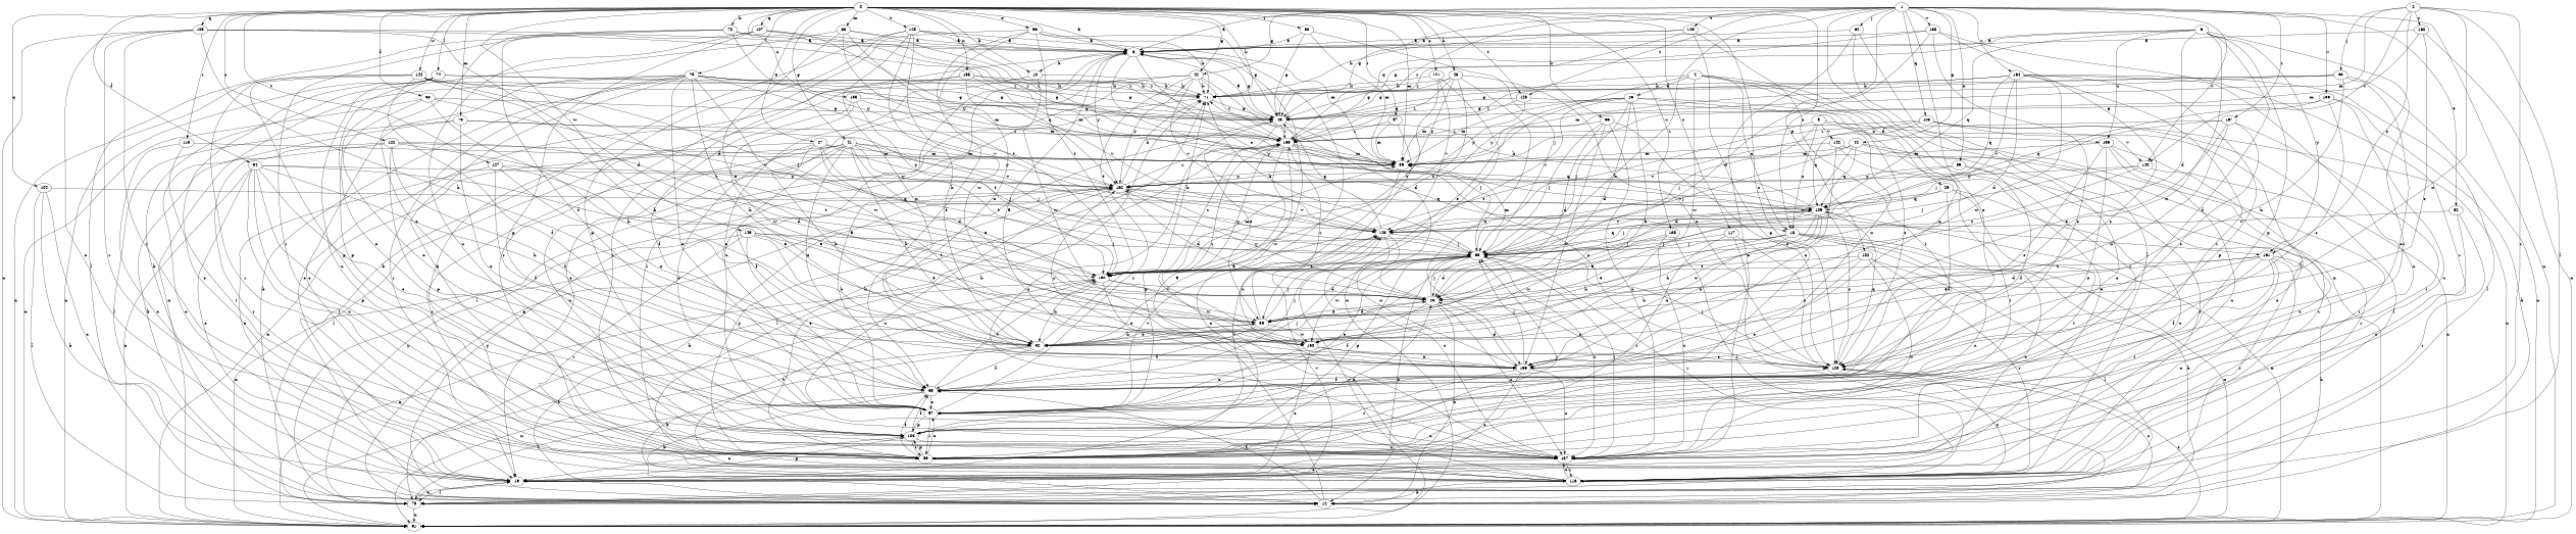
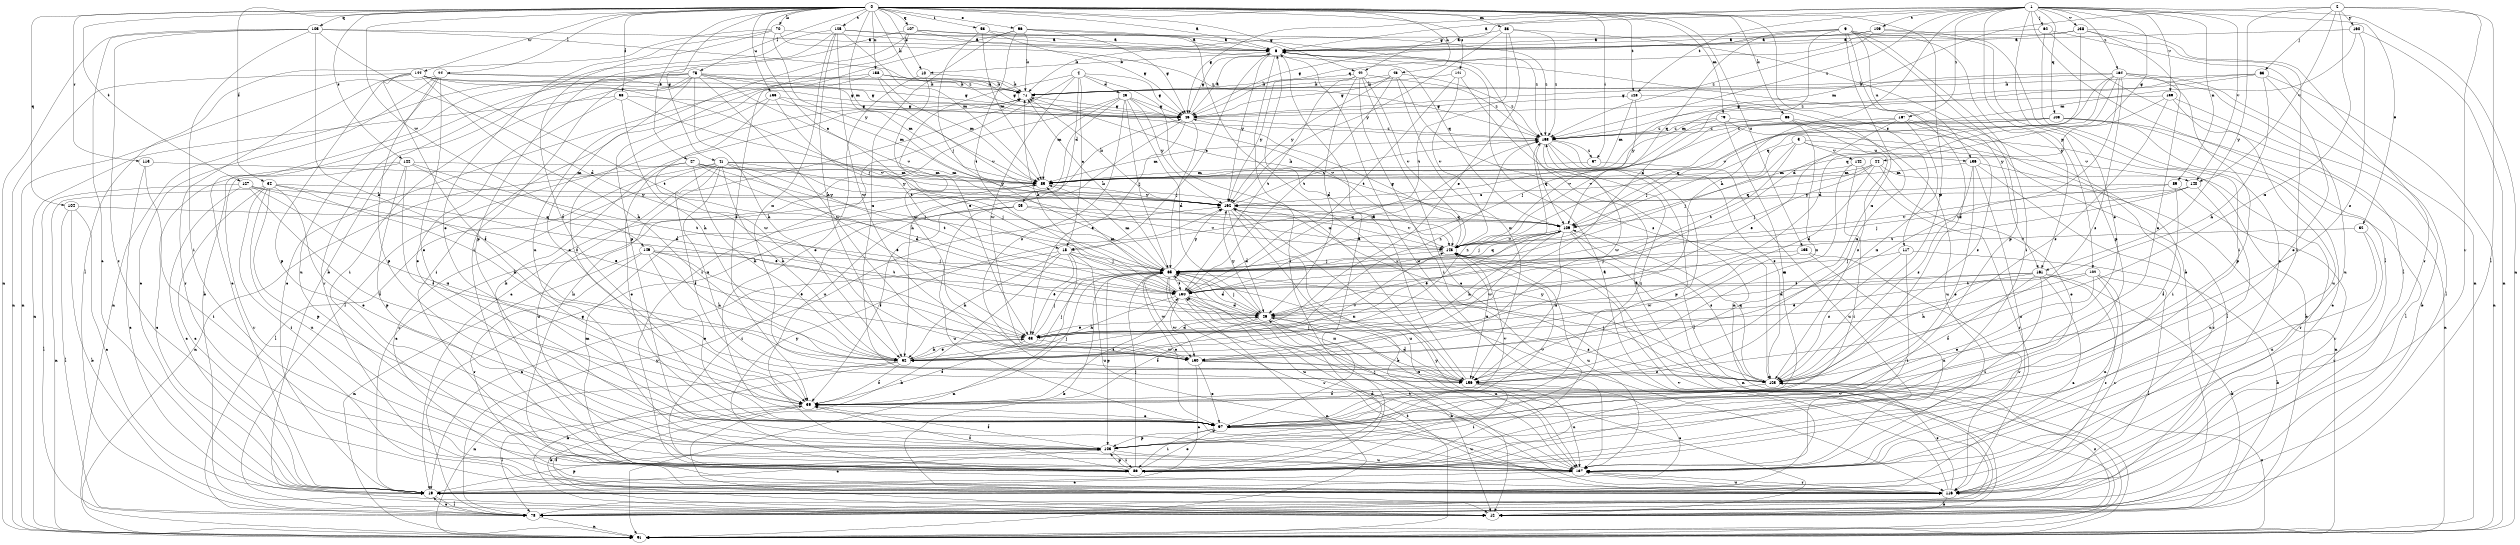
  strict digraph {
    0
    6
    10
    18
    27
    34
    38
    41
    42
    48
    53
    57
    66
    70
    71
-   74
+   74 [label=24]
    75
    79
    83
    85
    96
    104
    105
    107
    113
    117
    121
    122
    123
    125
    127
    128
    133
    135
    144
    149
    155
    46
    161
    59
    137
    162
    97
    150
    52
    91
    156
    65
    33
    12
    19
    26
    103
    143
    78
    116
    130
    39
    168
    109
    1
    32
    44
    62
    89
    102
    108
    129
    138
    139
    140
    164
    167
    2
    63
    160
    3
    136
    142
    4
    23
    25
    n83 [label=9]
    0 -> 6 [label=a]
    0 -> 10 [label=b]
    0 -> 18 [label=c]
    0 -> 27 [label=e]
    0 -> 34 [label=f]
    0 -> 38 [label=f]
    0 -> 41 [label=g]
    0 -> 42 [label=g]
    0 -> 48 [label=h]
    0 -> 53 [label=i]
    0 -> 57 [label=i]
    0 -> 66 [label=k]
    0 -> 70 [label=k]
    0 -> 71 [label=k]
    0 -> 74 [label=l]
    0 -> 75 [label=l]
    0 -> 79 [label=m]
    0 -> 83 [label=m]
    0 -> 85 [label=m]
    0 -> 96 [label=o]
    0 -> 104 [label=q]
    0 -> 105 [label=q]
    0 -> 107 [label=q]
    0 -> 113 [label=r]
    0 -> 117 [label=s]
    0 -> 121 [label=s]
    0 -> 122 [label=s]
    0 -> 123 [label=s]
    0 -> 125 [label=t]
    0 -> 127 [label=t]
    0 -> 128 [label=t]
    0 -> 133 [label=u]
    0 -> 135 [label=u]
    0 -> 144 [label=w]
    0 -> 149 [label=w]
    0 -> 155 [label=x]
    6 -> 10 [label=b]
    6 -> 18 [label=c]
    6 -> 46 [label=g]
    6 -> 161 [label=y]
    6 -> 59 [label=i]
    6 -> 137 [label=u]
    6 -> 162 [label=y]
    10 -> 71 [label=k]
    10 -> 97 [label=o]
    10 -> 150 [label=w]
    18 -> 137 [label=u]
    18 -> 52 [label=h]
    18 -> 91 [label=n]
    18 -> 156 [label=x]
    18 -> 65 [label=j]
    18 -> 33 [label=e]
    18 -> 12 [label=b]
    18 -> 19 [label=c]
    27 -> 85 [label=m]
    27 -> 162 [label=y]
    27 -> 97 [label=o]
    27 -> 52 [label=h]
    27 -> 91 [label=n]
    27 -> 65 [label=j]
    27 -> 26 [label=d]
    34 -> 59 [label=i]
    34 -> 137 [label=u]
    34 -> 162 [label=y]
    34 -> 97 [label=o]
    34 -> 52 [label=h]
    34 -> 91 [label=n]
    34 -> 33 [label=e]
    34 -> 19 [label=c]
    34 -> 103 [label=p]
    38 -> 46 [label=g]
    38 -> 97 [label=o]
    38 -> 52 [label=h]
    38 -> 91 [label=n]
    38 -> 143 [label=v]
    41 -> 85 [label=m]
    41 -> 137 [label=u]
    41 -> 162 [label=y]
    41 -> 52 [label=h]
    41 -> 156 [label=x]
    41 -> 65 [label=j]
    41 -> 33 [label=e]
    41 -> 78 [label=l]
    41 -> 116 [label=r]
    41 -> 130 [label=t]
    41 -> 39 [label=f]
    42 -> 71 [label=k]
    42 -> 59 [label=i]
    42 -> 162 [label=y]
    42 -> 19 [label=c]
    42 -> 26 [label=d]
    42 -> 143 [label=v]
    42 -> 130 [label=t]
    42 -> 168 [label=z]
    48 -> 71 [label=k]
    48 -> 123 [label=s]
    48 -> 46 [label=g]
    48 -> 162 [label=y]
    48 -> 156 [label=x]
    48 -> 130 [label=t]
    48 -> 168 [label=z]
    53 -> 6 [label=a]
    53 -> 85 [label=m]
    53 -> 46 [label=g]
    53 -> 65 [label=j]
    57 -> 85 [label=m]
    57 -> 137 [label=u]
-   57 -> 168 [label=z]
+   168 -> 57 [label=z]
    66 -> 123 [label=s]
    66 -> 137 [label=u]
    66 -> 156 [label=x]
    66 -> 65 [label=j]
-   66 -> 26 [label=d]
    66 -> 168 [label=z]
    70 -> 6 [label=a]
    70 -> 162 [label=y]
    70 -> 97 [label=o]
    70 -> 78 [label=l]
    70 -> 39 [label=f]
    70 -> 168 [label=z]
    71 -> 46 [label=g]
    71 -> 78 [label=l]
    74 -> 71 [label=k]
    74 -> 46 [label=g]
    74 -> 137 [label=u]
    74 -> 97 [label=o]
    74 -> 91 [label=n]
    74 -> 19 [label=c]
    74 -> 103 [label=p]
    75 -> 71 [label=k]
    75 -> 85 [label=m]
    75 -> 46 [label=g]
    75 -> 59 [label=i]
    75 -> 97 [label=o]
    75 -> 150 [label=w]
    75 -> 52 [label=h]
    75 -> 91 [label=n]
    75 -> 12 [label=b]
    75 -> 19 [label=c]
    75 -> 143 [label=v]
    75 -> 116 [label=r]
    79 -> 97 [label=o]
    79 -> 12 [label=b]
    79 -> 143 [label=v]
    79 -> 78 [label=l]
    79 -> 168 [label=z]
    83 -> 6 [label=a]
    83 -> 162 [label=y]
    83 -> 33 [label=e]
    83 -> 12 [label=b]
    83 -> 130 [label=t]
    83 -> 168 [label=z]
    85 -> 162 [label=y]
    85 -> 19 [label=c]
    96 -> 6 [label=a]
    96 -> 71 [label=k]
    96 -> 46 [label=g]
    96 -> 156 [label=x]
    96 -> 116 [label=r]
    96 -> 130 [label=t]
    96 -> 39 [label=f]
    104 -> 12 [label=b]
    104 -> 19 [label=c]
    104 -> 78 [label=l]
    104 -> 109 [label=q]
    105 -> 6 [label=a]
    105 -> 59 [label=i]
    105 -> 52 [label=h]
    105 -> 91 [label=n]
    105 -> 19 [label=c]
    105 -> 26 [label=d]
    105 -> 116 [label=r]
    105 -> 168 [label=z]
    107 -> 6 [label=a]
    107 -> 59 [label=i]
    107 -> 137 [label=u]
    107 -> 103 [label=p]
    107 -> 168 [label=z]
    107 -> 109 [label=q]
-   113 -> 85 [label=d]
+   113 -> 85 [label=m]
    113 -> 59 [label=i]
    113 -> 19 [label=c]
    117 -> 123 [label=s]
    117 -> 59 [label=i]
    117 -> 65 [label=j]
    117 -> 12 [label=b]
    121 -> 71 [label=k]
    121 -> 91 [label=n]
    121 -> 143 [label=v]
    121 -> 130 [label=t]
    122 -> 85 [label=m]
    122 -> 19 [label=c]
    122 -> 26 [label=d]
    122 -> 103 [label=p]
    122 -> 116 [label=r]
    122 -> 130 [label=t]
    122 -> 39 [label=f]
    123 -> 162 [label=y]
    123 -> 65 [label=j]
    123 -> 39 [label=f]
    123 -> 109 [label=q]
    125 -> 6 [label=a]
    125 -> 85 [label=m]
    125 -> 150 [label=w]
    125 -> 52 [label=h]
    125 -> 156 [label=x]
    125 -> 12 [label=b]
    125 -> 103 [label=p]
    125 -> 168 [label=z]
    127 -> 162 [label=y]
    127 -> 156 [label=x]
    127 -> 33 [label=e]
    127 -> 19 [label=c]
+   127 -> 78 [label=l]
    127 -> 39 [label=f]
    128 -> 85 [label=m]
    128 -> 46 [label=g]
    128 -> 162 [label=y]
    128 -> 156 [label=x]
    133 -> 85 [label=m]
    133 -> 46 [label=g]
    133 -> 150 [label=w]
    133 -> 130 [label=t]
    133 -> 39 [label=f]
    135 -> 137 [label=u]
    135 -> 150 [label=w]
    135 -> 65 [label=j]
    135 -> 116 [label=r]
    144 -> 71 [label=k]
    144 -> 46 [label=g]
    144 -> 52 [label=h]
    144 -> 91 [label=n]
    144 -> 65 [label=j]
    144 -> 103 [label=p]
    144 -> 116 [label=r]
    144 -> 130 [label=t]
    144 -> 39 [label=f]
    149 -> 97 [label=o]
    149 -> 52 [label=h]
    149 -> 91 [label=n]
    149 -> 65 [label=j]
    149 -> 33 [label=e]
    149 -> 116 [label=r]
    149 -> 130 [label=t]
    155 -> 71 [label=k]
    155 -> 85 [label=m]
    155 -> 46 [label=g]
    155 -> 59 [label=i]
    155 -> 19 [label=c]
    155 -> 143 [label=v]
    46 -> 6 [label=a]
    46 -> 137 [label=u]
    46 -> 65 [label=j]
    46 -> 33 [label=e]
    46 -> 168 [label=z]
    161 -> 59 [label=i]
    161 -> 33 [label=e]
    161 -> 12 [label=b]
    161 -> 19 [label=c]
    161 -> 26 [label=d]
    161 -> 116 [label=r]
    161 -> 130 [label=t]
    161 -> 39 [label=f]
    59 -> 71 [label=k]
    59 -> 162 [label=y]
    59 -> 97 [label=o]
    59 -> 65 [label=j]
    59 -> 26 [label=d]
    59 -> 103 [label=p]
    59 -> 39 [label=f]
    137 -> 65 [label=j]
    137 -> 19 [label=c]
    137 -> 116 [label=r]
    162 -> 71 [label=k]
    162 -> 137 [label=u]
    162 -> 12 [label=b]
    162 -> 26 [label=d]
    162 -> 143 [label=v]
    162 -> 168 [label=z]
    162 -> 109 [label=q]
    97 -> 6 [label=a]
    97 -> 59 [label=i]
    97 -> 137 [label=u]
    97 -> 103 [label=p]
    97 -> 143 [label=v]
    97 -> 168 [label=z]
    150 -> 123 [label=s]
    150 -> 97 [label=o]
    150 -> 156 [label=x]
    150 -> 19 [label=c]
    52 -> 91 [label=n]
    52 -> 65 [label=j]
    52 -> 33 [label=e]
    52 -> 12 [label=b]
    52 -> 143 [label=v]
    52 -> 39 [label=f]
    52 -> 168 [label=z]
    91 -> 123 [label=s]
    91 -> 143 [label=v]
    91 -> 130 [label=t]
    156 -> 6 [label=a]
    156 -> 59 [label=i]
    156 -> 137 [label=u]
    156 -> 65 [label=j]
    156 -> 19 [label=c]
    156 -> 26 [label=d]
    65 -> 71 [label=k]
    65 -> 85 [label=m]
    65 -> 137 [label=u]
    65 -> 162 [label=y]
    65 -> 97 [label=o]
    65 -> 150 [label=w]
    65 -> 12 [label=b]
    65 -> 26 [label=d]
    65 -> 103 [label=p]
    65 -> 116 [label=r]
    65 -> 130 [label=t]
    65 -> 109 [label=q]
    33 -> 150 [label=w]
    33 -> 52 [label=h]
    33 -> 65 [label=j]
    33 -> 26 [label=d]
    33 -> 39 [label=f]
    33 -> 168 [label=z]
    12 -> 6 [label=a]
    12 -> 123 [label=s]
    12 -> 162 [label=y]
    12 -> 39 [label=f]
    19 -> 103 [label=p]
    19 -> 78 [label=l]
    26 -> 123 [label=s]
    26 -> 137 [label=u]
    26 -> 162 [label=y]
    26 -> 65 [label=j]
    26 -> 33 [label=e]
    26 -> 12 [label=b]
    26 -> 39 [label=f]
    103 -> 59 [label=i]
    103 -> 137 [label=u]
    103 -> 19 [label=c]
    103 -> 143 [label=v]
    103 -> 39 [label=f]
    143 -> 46 [label=g]
    143 -> 137 [label=u]
    143 -> 156 [label=x]
    143 -> 65 [label=j]
    78 -> 46 [label=g]
    78 -> 162 [label=y]
    78 -> 91 [label=n]
    78 -> 19 [label=c]
    78 -> 143 [label=v]
    116 -> 6 [label=a]
    116 -> 71 [label=k]
+   116 -> 85 [label=m]
    116 -> 123 [label=s]
    116 -> 137 [label=u]
    116 -> 12 [label=b]
    116 -> 130 [label=t]
    130 -> 71 [label=k]
    130 -> 85 [label=m]
    130 -> 150 [label=w]
    130 -> 52 [label=h]
    130 -> 91 [label=n]
    130 -> 156 [label=x]
    130 -> 26 [label=d]
    130 -> 168 [label=z]
    39 -> 97 [label=o]
    39 -> 65 [label=j]
    39 -> 12 [label=b]
    39 -> 78 [label=l]
    39 -> 130 [label=t]
    168 -> 85 [label=m]
    168 -> 123 [label=s]
    168 -> 150 [label=w]
    168 -> 103 [label=p]
    168 -> 78 [label=l]
    168 -> 109 [label=q]
    109 -> 71 [label=k]
    109 -> 123 [label=s]
    109 -> 150 [label=w]
    109 -> 52 [label=h]
    109 -> 91 [label=n]
    109 -> 156 [label=x]
    109 -> 65 [label=j]
    109 -> 33 [label=e]
    109 -> 143 [label=v]
    1 -> 6 [label=a]
    1 -> 42 [label=g]
    1 -> 128 [label=t]
    1 -> 46 [label=g]
    1 -> 97 [label=o]
    1 -> 52 [label=h]
    1 -> 91 [label=n]
    1 -> 78 [label=l]
    1 -> 168 [label=z]
    1 -> 32 [label=e]
    1 -> 44 [label=g]
    1 -> 62 [label=j]
    1 -> 89 [label=n]
    1 -> 102 [label=p]
    1 -> 108 [label=q]
    1 -> 129 [label=t]
    1 -> 138 [label=v]
    1 -> 139 [label=v]
    1 -> 140 [label=v]
    1 -> 164 [label=z]
    1 -> 167 [label=z]
    32 -> 137 [label=u]
    32 -> 143 [label=v]
    32 -> 116 [label=r]
    44 -> 85 [label=m]
    44 -> 97 [label=o]
    44 -> 65 [label=j]
    44 -> 26 [label=d]
    44 -> 116 [label=r]
    44 -> 109 [label=q]
    62 -> 6 [label=a]
    62 -> 91 [label=n]
    62 -> 19 [label=c]
    62 -> 78 [label=l]
    89 -> 162 [label=y]
    89 -> 143 [label=v]
    89 -> 116 [label=r]
    89 -> 39 [label=f]
    102 -> 137 [label=u]
    102 -> 97 [label=o]
    102 -> 52 [label=h]
    102 -> 78 [label=l]
    102 -> 116 [label=r]
    102 -> 130 [label=t]
    108 -> 91 [label=n]
    108 -> 19 [label=c]
    108 -> 143 [label=v]
    108 -> 78 [label=l]
    108 -> 168 [label=z]
    108 -> 109 [label=q]
    129 -> 6 [label=a]
    129 -> 71 [label=k]
    129 -> 59 [label=i]
    129 -> 103 [label=p]
    129 -> 168 [label=z]
    138 -> 6 [label=a]
    138 -> 46 [label=q]
    138 -> 59 [label=i]
    138 -> 97 [label=o]
    138 -> 26 [label=d]
    138 -> 116 [label=r]
    139 -> 123 [label=s]
    139 -> 46 [label=g]
    139 -> 137 [label=u]
    139 -> 12 [label=b]
    139 -> 109 [label=q]
    140 -> 137 [label=u]
    140 -> 162 [label=y]
    140 -> 65 [label=j]
    140 -> 130 [label=t]
    164 -> 71 [label=k]
    164 -> 123 [label=s]
    164 -> 46 [label=g]
    164 -> 137 [label=u]
    164 -> 150 [label=w]
    164 -> 26 [label=d]
    164 -> 103 [label=p]
    164 -> 143 [label=v]
    164 -> 78 [label=l]
    164 -> 109 [label=q]
    167 -> 123 [label=s]
    167 -> 59 [label=i]
    167 -> 156 [label=x]
    167 -> 65 [label=j]
    167 -> 33 [label=e]
    167 -> 168 [label=z]
    2 -> 85 [label=m]
    2 -> 161 [label=y]
    2 -> 156 [label=x]
    2 -> 78 [label=l]
    2 -> 116 [label=r]
    2 -> 140 [label=v]
    2 -> 63 [label=j]
    2 -> 160 [label=y]
    63 -> 71 [label=k]
    63 -> 85 [label=m]
    63 -> 97 [label=o]
    63 -> 52 [label=h]
    63 -> 91 [label=n]
    63 -> 168 [label=z]
    160 -> 6 [label=a]
    160 -> 85 [label=m]
    160 -> 123 [label=s]
    160 -> 91 [label=n]
    3 -> 18 [label=c]
    3 -> 65 [label=j]
    3 -> 130 [label=t]
    3 -> 140 [label=v]
    3 -> 136 [label=u]
    3 -> 142 [label=v]
    136 -> 85 [label=m]
    136 -> 123 [label=s]
    136 -> 137 [label=u]
    136 -> 97 [label=o]
    136 -> 91 [label=n]
    136 -> 116 [label=r]
    142 -> 85 [label=m]
    142 -> 59 [label=i]
    142 -> 156 [label=x]
    142 -> 116 [label=r]
    4 -> 18 [label=c]
    4 -> 46 [label=g]
    4 -> 59 [label=i]
    4 -> 150 [label=w]
    4 -> 156 [label=x]
    4 -> 33 [label=e]
    4 -> 23 [label=d]
    4 -> 25 [label=d]
    23 -> 85 [label=m]
    23 -> 123 [label=s]
    23 -> 46 [label=g]
    23 -> 162 [label=y]
    23 -> 52 [label=h]
    23 -> 65 [label=j]
    23 -> 19 [label=c]
    23 -> 26 [label=d]
    23 -> 143 [label=v]
    25 -> 59 [label=i]
    25 -> 137 [label=u]
    25 -> 143 [label=v]
    25 -> 39 [label=f]
    25 -> 109 [label=q]
    n83 -> 6 [label=a]
    n83 -> 46 [label=g]
    n83 -> 161 [label=y]
    n83 -> 59 [label=i]
    n83 -> 156 [label=x]
    n83 -> 26 [label=d]
    n83 -> 103 [label=p]
    n83 -> 39 [label=f]
    n83 -> 109 [label=q]
    n83 -> 136 [label=u]
  }
